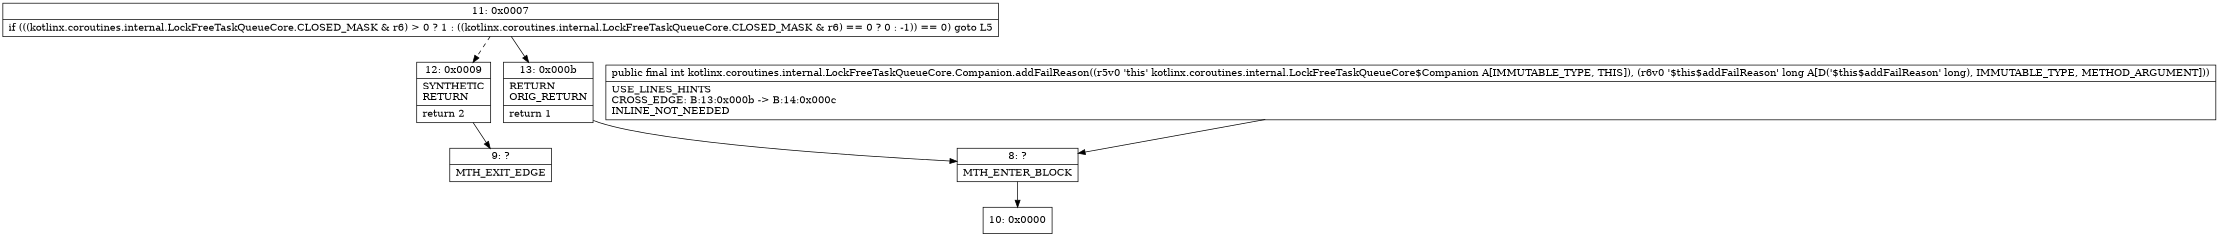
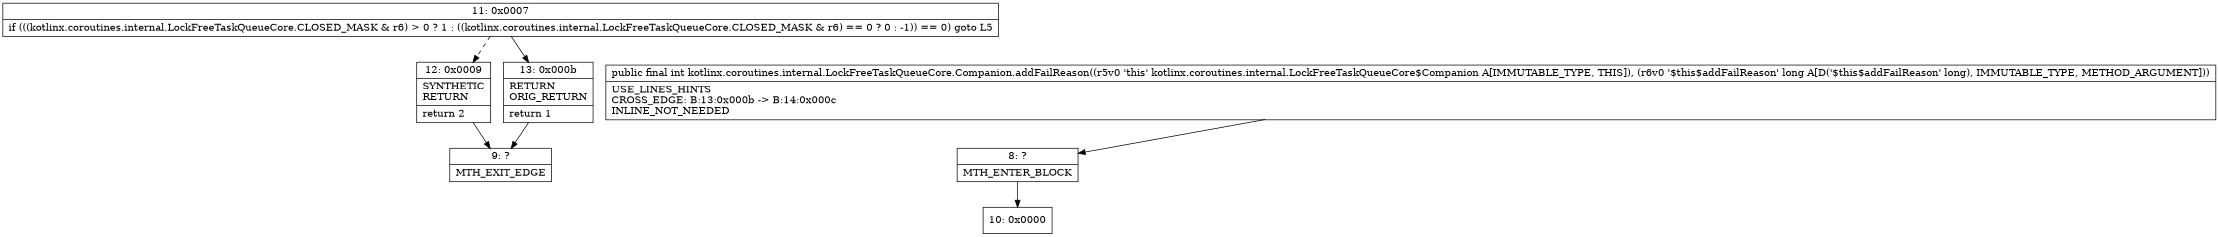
  digraph {
    node [shape=record]
    n1 [label="{8\:\ ?|MTH_ENTER_BLOCK\l}"]
    n2 [label="{10\:\ 0x0000}"]
    n3 [label="{11\:\ 0x0007|if (((kotlinx.coroutines.internal.LockFreeTaskQueueCore.CLOSED_MASK & r6) \> 0 ? 1 : ((kotlinx.coroutines.internal.LockFreeTaskQueueCore.CLOSED_MASK & r6) == 0 ? 0 : \-1)) == 0) goto L5\l}"]
    n4 [label="{12\:\ 0x0009|SYNTHETIC\lRETURN\l|return 2\l}"]
    n5 [label="{13\:\ 0x000b|RETURN\lORIG_RETURN\l|return 1\l}"]
    n6 [label="{9\:\ ?|MTH_EXIT_EDGE\l}"]
    n7 [label="{public final int kotlinx.coroutines.internal.LockFreeTaskQueueCore.Companion.addFailReason((r5v0 'this' kotlinx.coroutines.internal.LockFreeTaskQueueCore$Companion A[IMMUTABLE_TYPE, THIS]), (r6v0 '$this$addFailReason' long A[D('$this$addFailReason' long), IMMUTABLE_TYPE, METHOD_ARGUMENT]))  | USE_LINES_HINTS\lCROSS_EDGE: B:13:0x000b \-\> B:14:0x000c\lINLINE_NOT_NEEDED\l}"]
    n1 -> n2
    n3 -> n4 [style=dashed]
    n3 -> n5
    n4 -> n6
-   n5 -> n1
+   n5 -> n6
    n7 -> n1
  }
